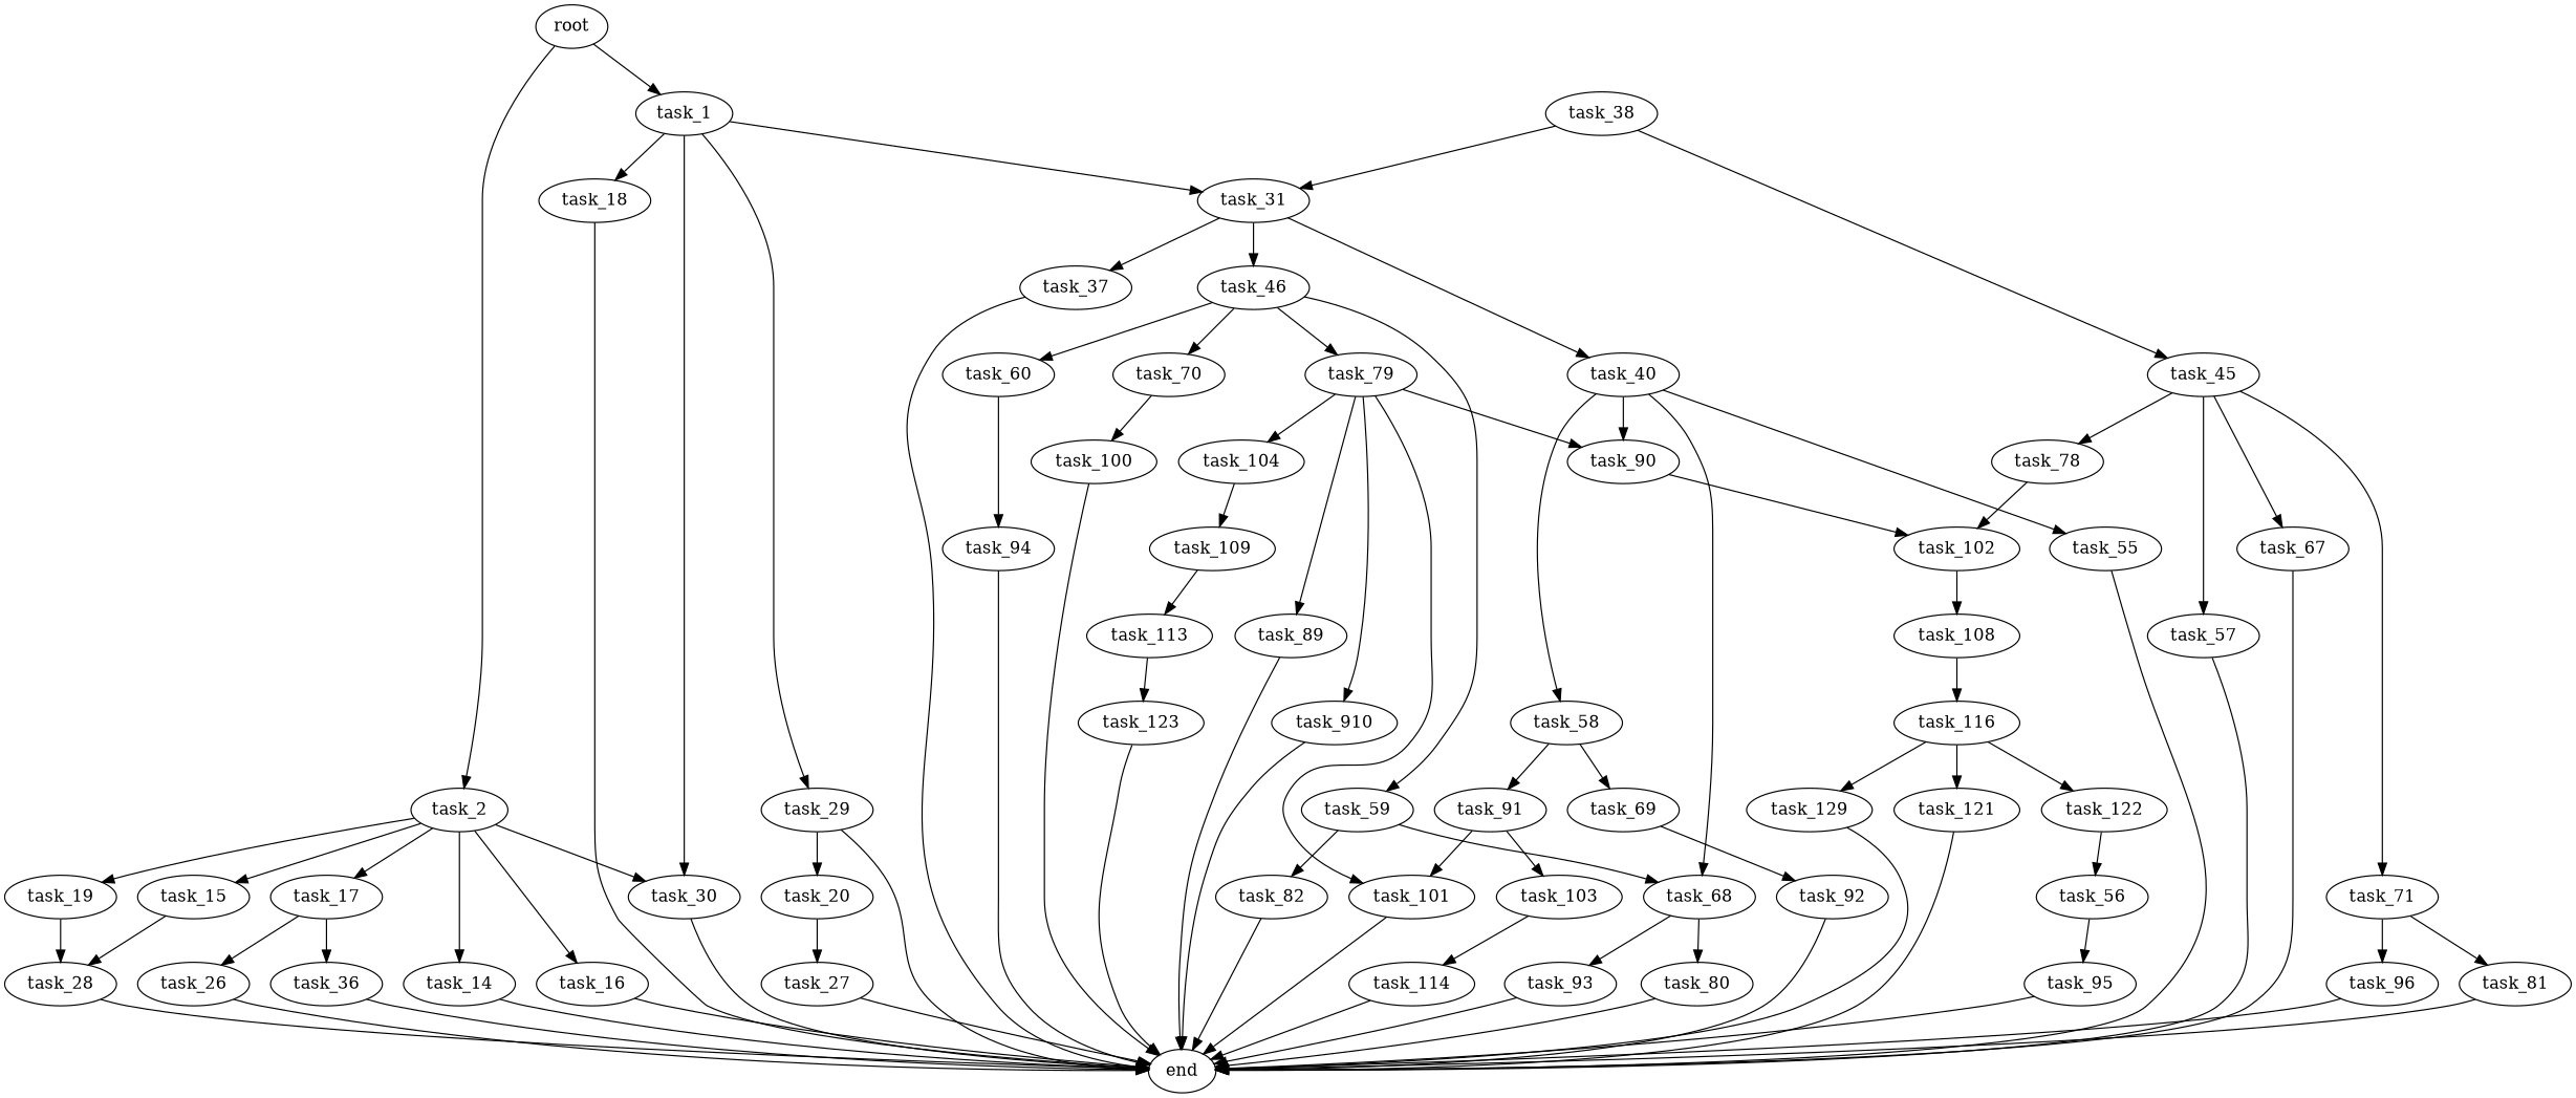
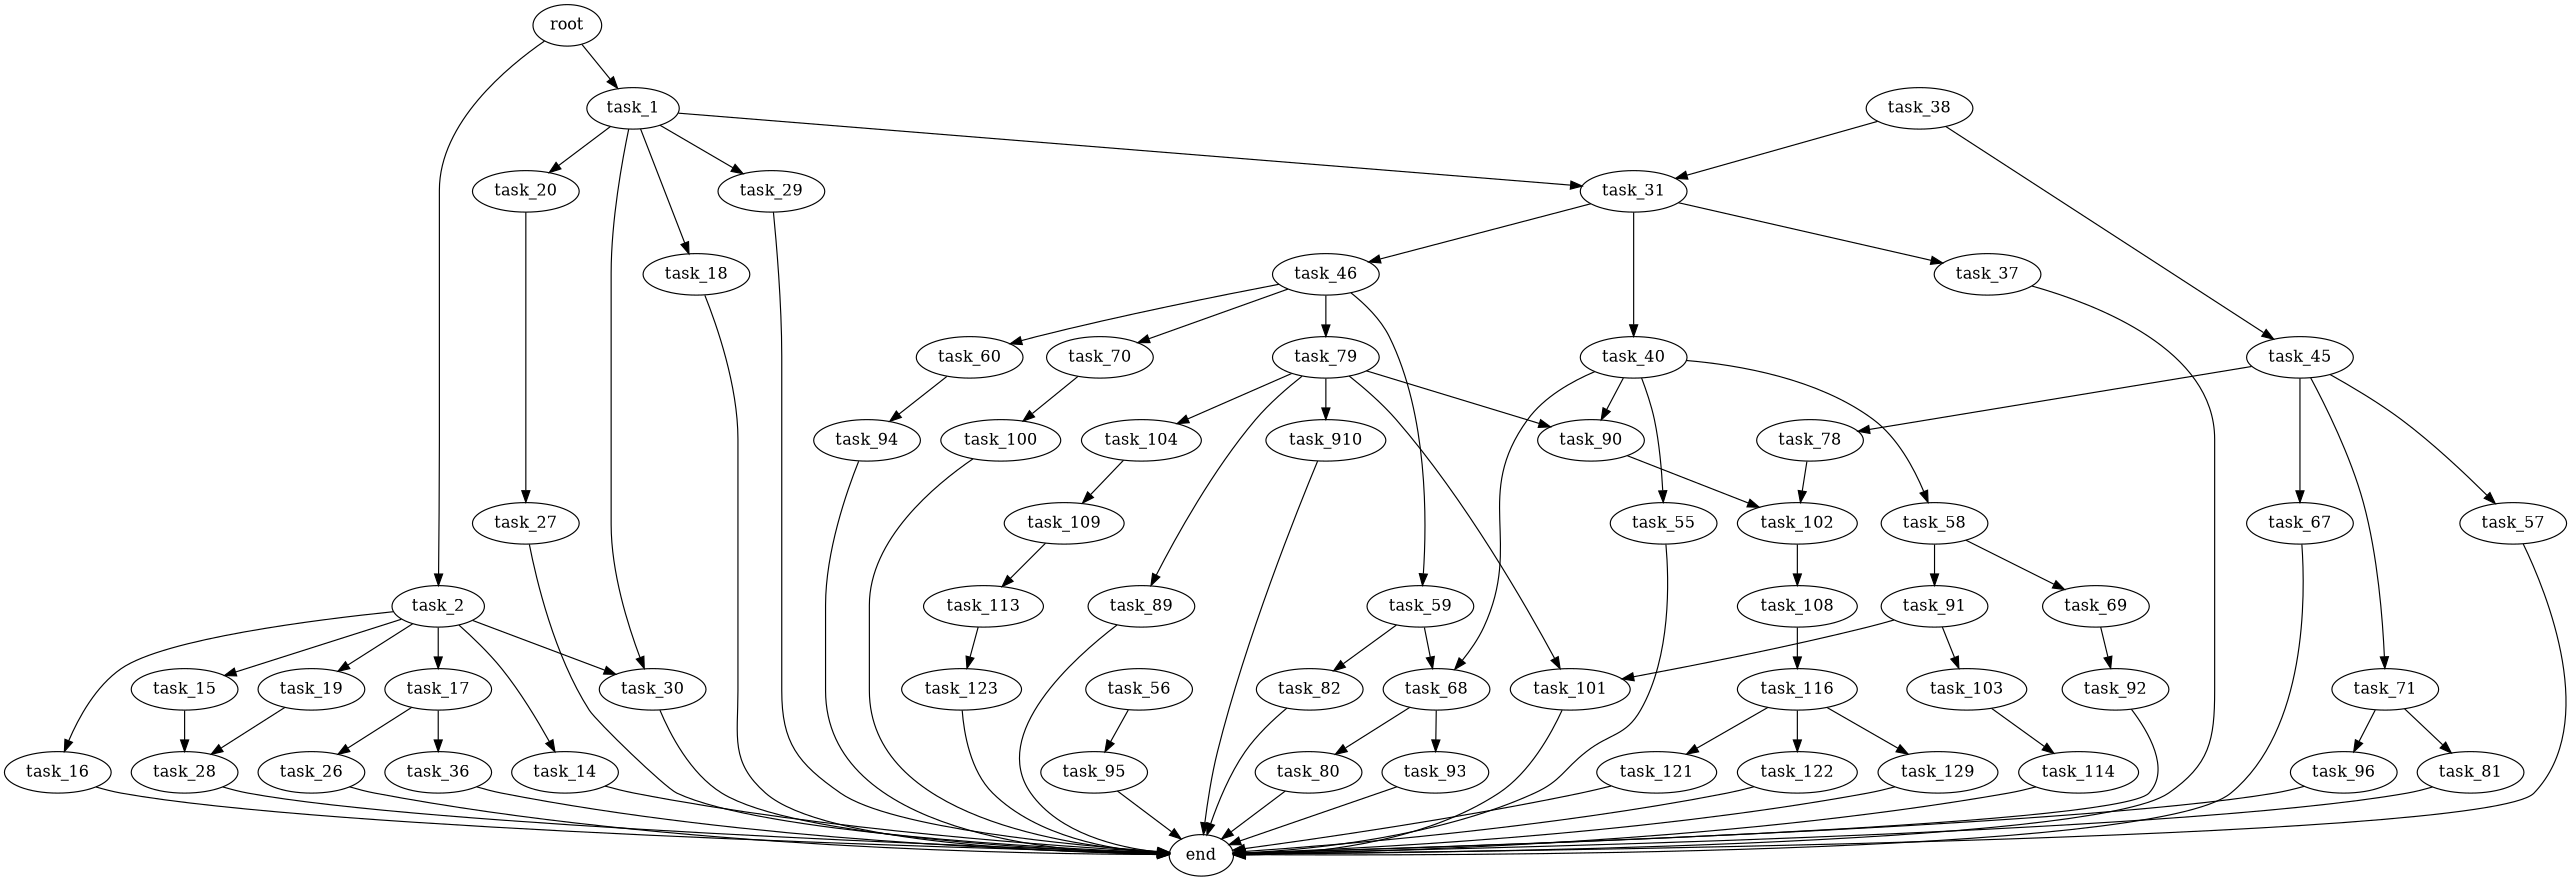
  digraph {
    root
    task_1
    task_2
    task_18
    task_20
    task_29
    task_30
    task_31
    task_14
    task_15
    task_16
    task_17
    task_19
    end
    task_27
    task_37
    task_40
    task_46
    task_28
    task_26
    task_36
    task_38
    task_45
    task_55
    task_58
    task_68
    task_90
    task_59
    task_60
    task_70
    task_79
    task_57
    task_67
    task_71
    task_78
    task_56
    task_95
    task_69
    task_91
    task_80
    task_93
    task_82
    task_94
    task_100
    task_89
    task_101
    task_104
    n48 [label=task_910]
    task_81
    task_96
    task_102
    task_92
    task_103
    task_108
    task_109
    task_114
    task_116
    task_113
    n59 [label=task_129]
    task_121
    task_122
    task_123
    root -> task_1
    root -> task_2
    task_1 -> task_18
-   task_29 -> task_20
+   task_1 -> task_20
    task_1 -> task_29
    task_1 -> task_30
    task_1 -> task_31
    task_2 -> task_30
    task_2 -> task_14
    task_2 -> task_15
    task_2 -> task_16
    task_2 -> task_17
    task_2 -> task_19
    task_18 -> end
    task_20 -> task_27
    task_29 -> end
    task_30 -> end
    task_31 -> task_37
    task_31 -> task_40
    task_31 -> task_46
    task_14 -> end
    task_15 -> task_28
    task_16 -> end
    task_17 -> task_26
    task_17 -> task_36
    task_19 -> task_28
    task_27 -> end
    task_37 -> end
    task_40 -> task_55
    task_40 -> task_58
    task_40 -> task_68
    task_40 -> task_90
    task_46 -> task_59
    task_46 -> task_60
    task_46 -> task_70
    task_46 -> task_79
    task_28 -> end
    task_26 -> end
    task_36 -> end
    task_38 -> task_31
    task_38 -> task_45
    task_45 -> task_57
    task_45 -> task_67
    task_45 -> task_71
    task_45 -> task_78
    task_55 -> end
    task_58 -> task_69
    task_58 -> task_91
    task_68 -> task_80
    task_68 -> task_93
    task_90 -> task_102
    task_59 -> task_68
    task_59 -> task_82
    task_60 -> task_94
    task_70 -> task_100
    task_79 -> task_90
    task_79 -> task_89
    task_79 -> task_101
    task_79 -> task_104
    task_79 -> n48
    task_57 -> end
    task_67 -> end
    task_71 -> task_81
    task_71 -> task_96
    task_78 -> task_102
    task_56 -> task_95
    task_95 -> end
    task_69 -> task_92
    task_91 -> task_101
    task_91 -> task_103
    task_80 -> end
    task_93 -> end
    task_82 -> end
    task_94 -> end
    task_100 -> end
    task_89 -> end
    task_101 -> end
    task_104 -> task_109
    n48 -> end
    task_81 -> end
    task_96 -> end
    task_102 -> task_108
    task_92 -> end
    task_103 -> task_114
    task_108 -> task_116
    task_109 -> task_113
    task_114 -> end
    task_116 -> n59
    task_116 -> task_121
    task_116 -> task_122
    task_113 -> task_123
    n59 -> end
    task_121 -> end
-   task_122 -> task_56
+   task_122 -> end
    task_123 -> end
  }
